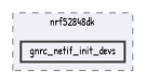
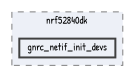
  digraph {
    compound=true
    fontname="Patrick Hand"
    n1 [color=grey25 fillcolor="#edf0f7" fontname="Patrick Hand" fontsize=10 height=0.2 label=gnrc_netif_init_devs shape=box style="filled,bold" width=0.4]
    subgraph cluster_1 {
      bgcolor="#edf0f7"
      fontsize=10
-     label=nrf52848dk
+     label=nrf52840dk
      pencolor=grey50
      style="filled,dashed"
      n1
    }
  }
